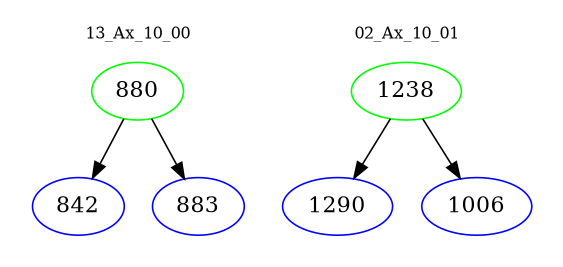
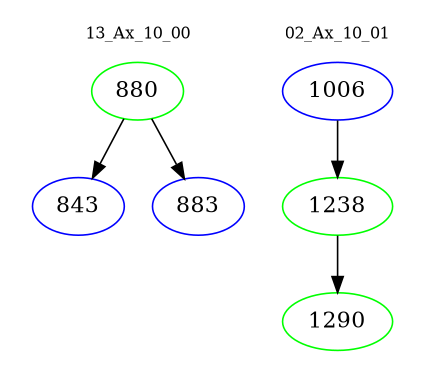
  digraph {
    node [color=blue]
    edge [color=black]
    n1 [color=green label=880]
-   n2 [label=842]
+   n2 [label=843]
    n3 [label=883]
    n4 [color=green label=1238]
-   n5 [label=1290]
+   n5 [color=green label=1290]
    n6 [label=1006]
    subgraph cluster_1 {
      color=white
      fontsize=10
      label="13_Ax_10_00"
      n1
      n2
      n3
    }
    subgraph cluster_2 {
      color=white
      fontsize=10
      label="02_Ax_10_01"
      n4
      n5
      n6
    }
    n1 -> n2
    n1 -> n3
    n4 -> n5
-   n4 -> n6
+   n6 -> n4
  }
